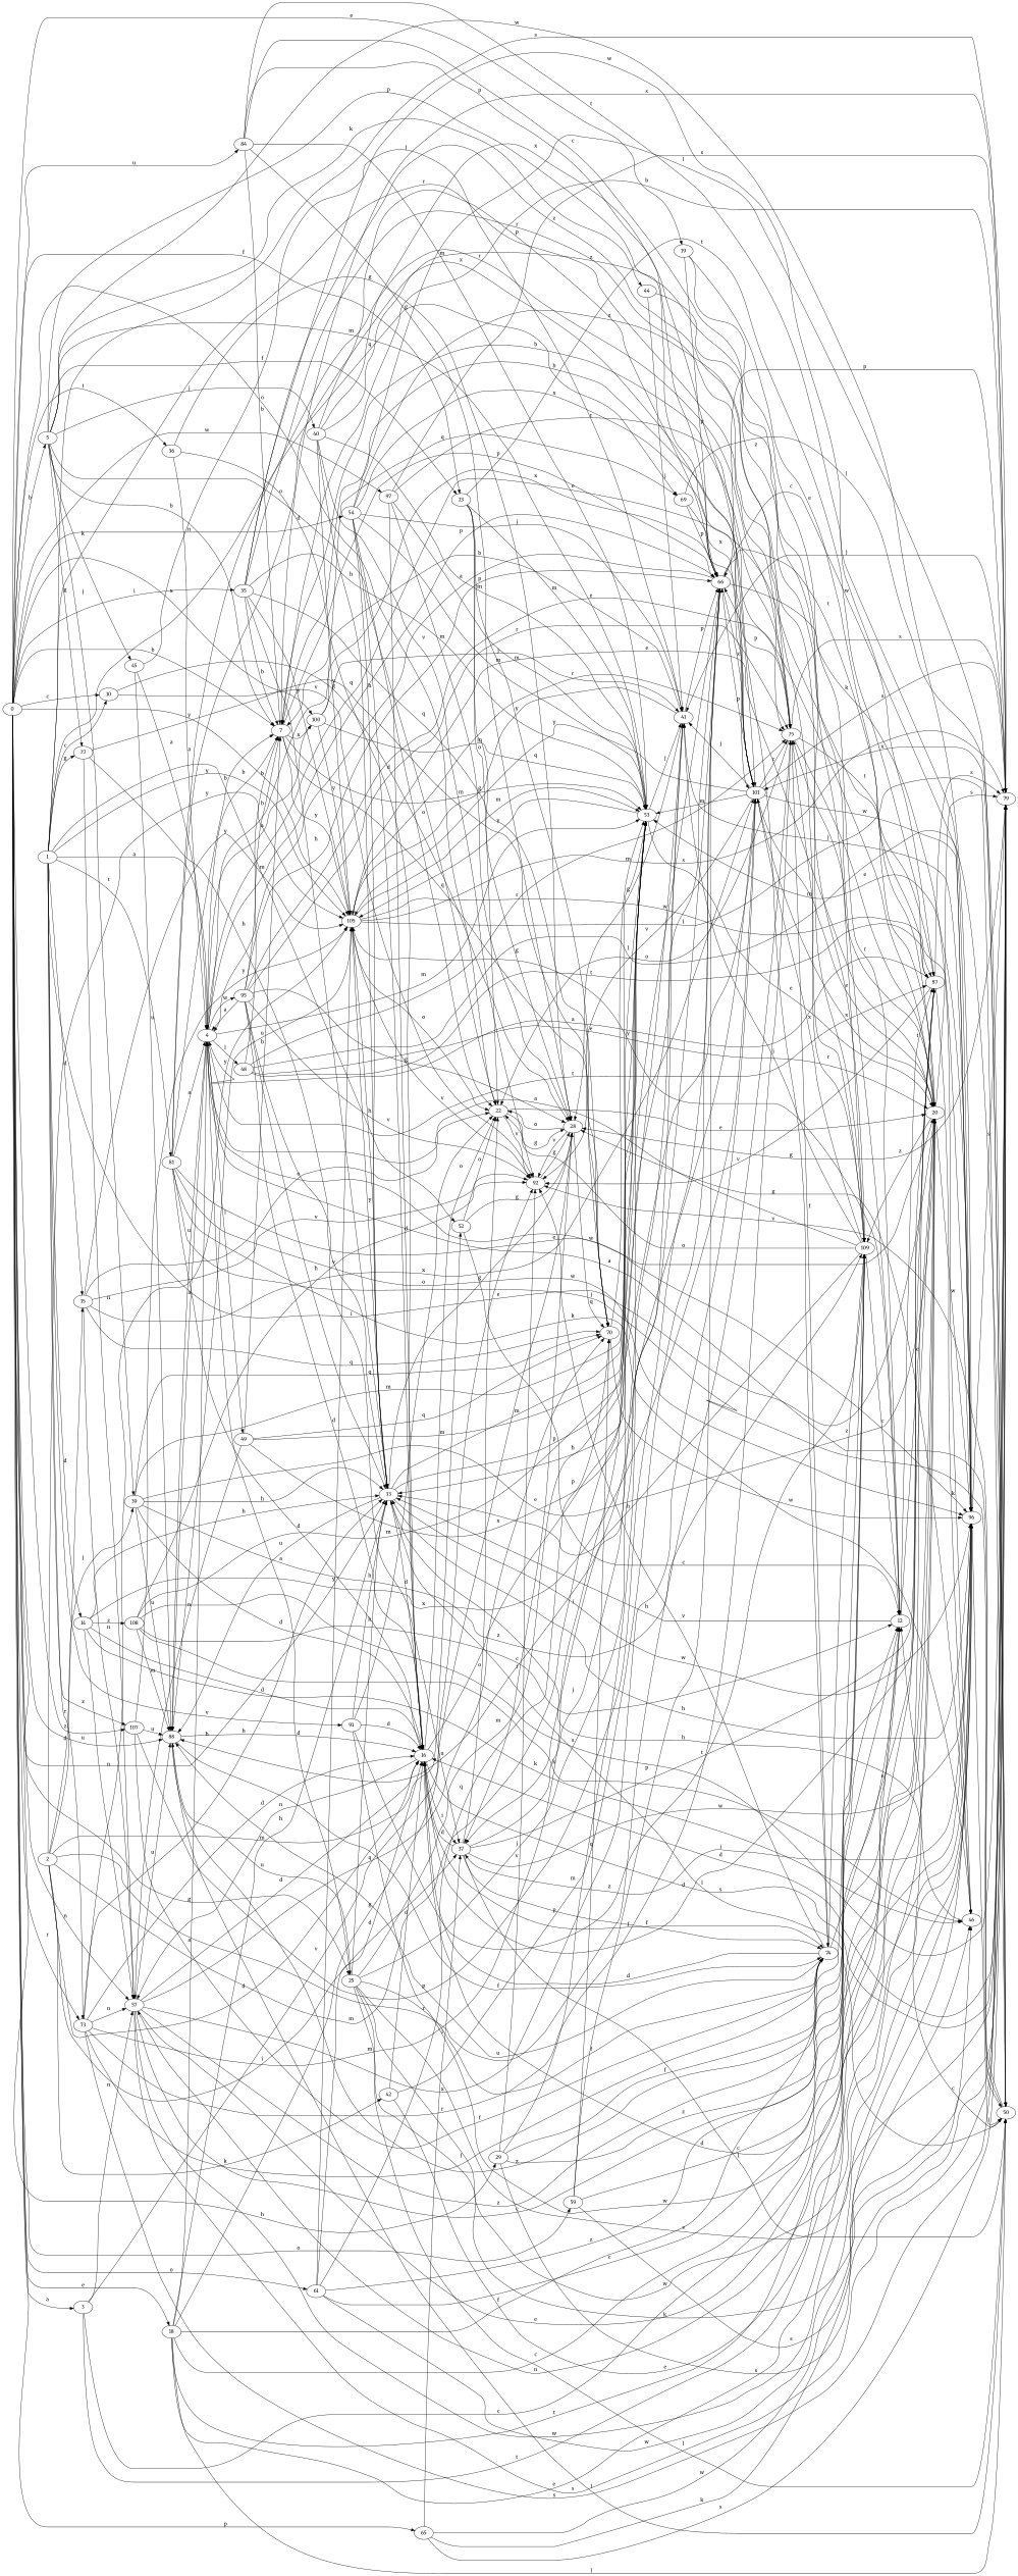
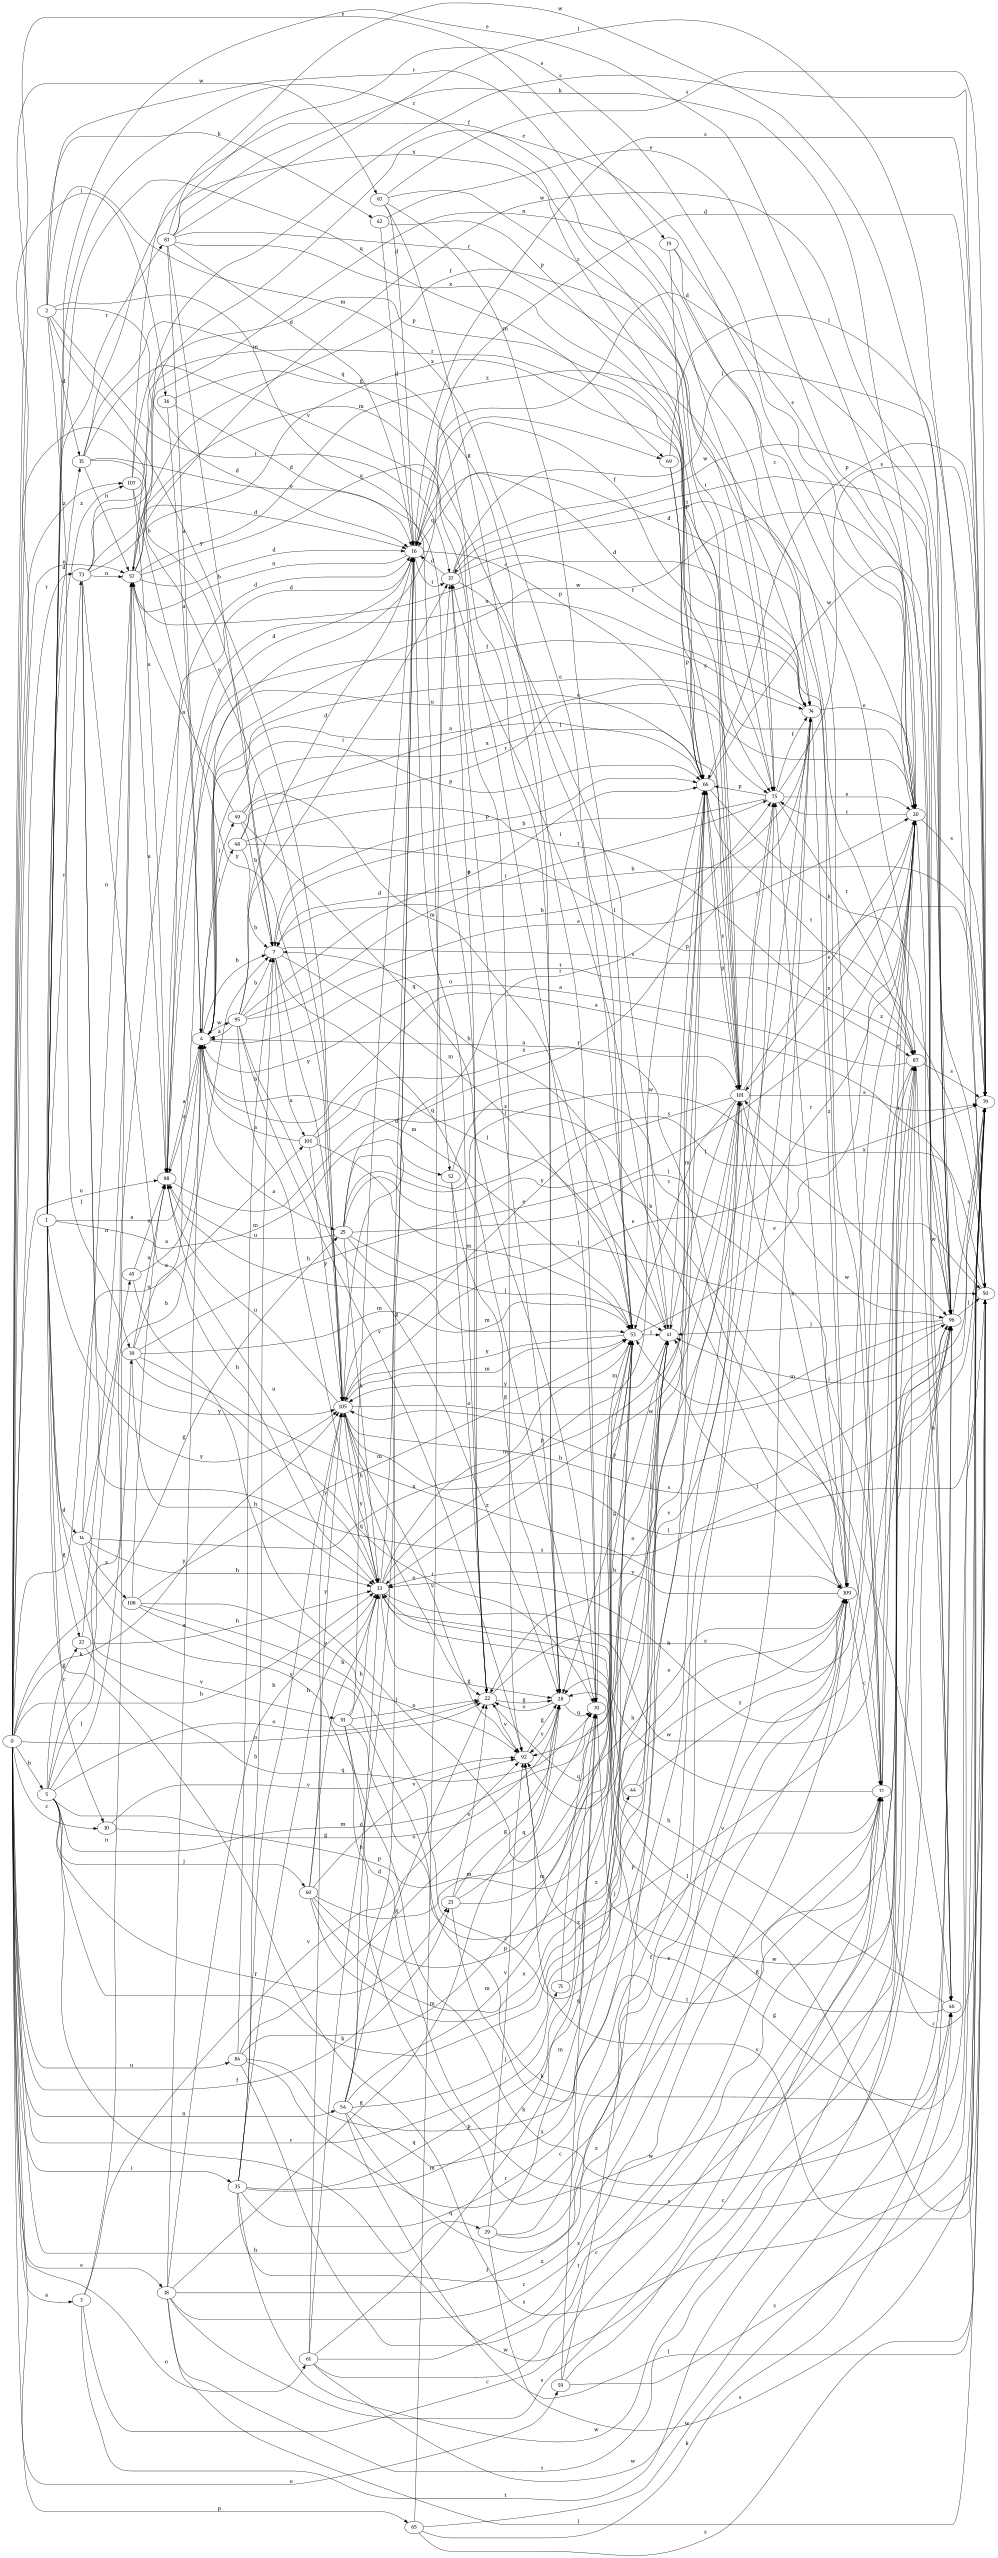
  strict digraph {
    fontname=Merriweather
    rankdir=LR
    node [fontname=Merriweather]
    edge [fontname=Merriweather]
    0
    3
    5
    7
    10
    18
    19
    23
    25
    29
    33
    35
    36
    54
    57
    59
    61
    n18 [label=22]
    65
+   71
    73
    84
    88
    n24 [label=97]
    100
    105
    107
    12
    n29 [label=87]
    92
    27
    39
    53
    66
    96
    40
    44
    45
    79
    70
    28
    4
    20
    n44 [label=74]
    50
    46
    41
    109
    16
    75
    101
    37
    1
    14
    15
    52
    69
    81
    91
    48
    49
    95
    108
    2
    42
    0 -> 3 [label=a]
    0 -> 5 [label=b]
    0 -> 7 [label=b]
    0 -> 10 [label=c]
    0 -> 18 [label=e]
    0 -> 19 [label=e]
    0 -> 23 [label=f]
    0 -> 25 [label=g]
    0 -> 29 [label=h]
    0 -> 33 [label=h]
    0 -> 35 [label=i]
    0 -> 36 [label=i]
    0 -> 54 [label=n]
    0 -> 57 [label=n]
    0 -> 59 [label=o]
    0 -> 61 [label=o]
    0 -> n18 [label=o]
    0 -> 65 [label=p]
+   0 -> 71 [label=r]
    0 -> 73 [label=r]
    0 -> 84 [label=u]
    0 -> 88 [label=u]
    0 -> n24 [label=w]
    0 -> 100 [label=x]
    0 -> 105 [label=y]
    0 -> 107 [label=z]
    3 -> 57 [label=n]
    3 -> 12 [label=c]
    3 -> n29 [label=t]
    3 -> 92 [label=v]
    5 -> 7 [label=b]
    5 -> 23 [label=f]
    5 -> n18 [label=o]
    5 -> 27 [label=g]
    5 -> 39 [label=j]
    5 -> 53 [label=m]
    5 -> 66 [label=p]
    5 -> 96 [label=w]
    5 -> 40 [label=j]
    5 -> 44 [label=k]
    5 -> 45 [label=k]
    7 -> 100 [label=x]
    7 -> 105 [label=y]
    7 -> 53 [label=m]
    7 -> 66 [label=p]
    7 -> 79 [label=s]
    7 -> 70 [label=q]
    10 -> 92 [label=v]
    10 -> 28 [label=g]
    18 -> 33 [label=h]
    18 -> 12 [label=c]
    18 -> n29 [label=t]
    18 -> 28 [label=g]
    18 -> 4 [label=a]
    18 -> 20 [label=e]
    18 -> n44 [label=f]
    18 -> 50 [label=l]
    19 -> 12 [label=c]
    19 -> 66 [label=p]
    19 -> 20 [label=e]
    23 -> n18 [label=o]
    23 -> n29 [label=t]
    23 -> 53 [label=m]
    23 -> 70 [label=q]
    23 -> 28 [label=g]
    25 -> 33 [label=h]
    25 -> 88 [label=u]
    25 -> 53 [label=m]
    25 -> 96 [label=w]
    25 -> 79 [label=s]
    25 -> n44 [label=f]
    25 -> 50 [label=l]
    25 -> 46 [label=k]
    25 -> 41 [label=j]
    29 -> 92 [label=v]
    29 -> 53 [label=m]
    29 -> 79 [label=s]
    29 -> n44 [label=f]
    29 -> 109 [label=z]
    33 -> 88 [label=u]
    33 -> 105 [label=y]
    33 -> 53 [label=m]
    33 -> 66 [label=p]
    33 -> 96 [label=w]
    33 -> 28 [label=g]
    33 -> 50 [label=l]
    33 -> 16 [label=d]
    35 -> 7 [label=b]
    35 -> 33 [label=h]
    35 -> 105 [label=y]
    35 -> 53 [label=m]
    35 -> 96 [label=w]
    35 -> 70 [label=q]
    35 -> 109 [label=z]
    35 -> 75 [label=r]
    36 -> 28 [label=g]
    36 -> 4 [label=a]
    36 -> 16 [label=d]
    54 -> 33 [label=h]
    54 -> n18 [label=o]
    54 -> 53 [label=m]
    54 -> 50 [label=l]
    54 -> 41 [label=j]
    54 -> 109 [label=z]
    54 -> 16 [label=d]
    54 -> 101 [label=x]
    57 -> 88 [label=u]
    57 -> 12 [label=c]
    57 -> 96 [label=w]
    57 -> 79 [label=s]
    57 -> 70 [label=q]
    57 -> 20 [label=e]
    57 -> 109 [label=z]
    57 -> 16 [label=d]
    57 -> 101 [label=x]
    59 -> 12 [label=c]
    59 -> 66 [label=p]
    59 -> 79 [label=s]
    59 -> 70 [label=q]
    61 -> 105 [label=y]
    61 -> 12 [label=c]
    61 -> 96 [label=w]
    61 -> 70 [label=q]
    61 -> 109 [label=z]
    61 -> 16 [label=d]
    n18 -> 92 [label=v]
    n18 -> 28 [label=g]
    n18 -> 20 [label=e]
    65 -> 96 [label=w]
    65 -> 79 [label=s]
    65 -> 46 [label=k]
    65 -> 37 [label=i]
+   71 -> 70 [label=q]
+   71 -> 41 [label=j]
    73 -> 33 [label=h]
    73 -> 57 [label=n]
    73 -> 105 [label=y]
    73 -> 53 [label=m]
    73 -> 79 [label=s]
    73 -> n44 [label=f]
    73 -> 16 [label=d]
    73 -> 75 [label=r]
    84 -> 7 [label=b]
    84 -> 12 [label=c]
    84 -> n29 [label=t]
    84 -> 53 [label=m]
    84 -> 66 [label=p]
    84 -> 28 [label=g]
    88 -> 4 [label=a]
    88 -> n44 [label=f]
    88 -> 50 [label=l]
    88 -> 109 [label=z]
    88 -> 16 [label=d]
    n24 -> 53 [label=m]
    n24 -> 79 [label=s]
    n24 -> 28 [label=g]
    n24 -> 16 [label=d]
    n24 -> 75 [label=r]
    100 -> 105 [label=y]
    100 -> 53 [label=m]
    100 -> 4 [label=a]
    100 -> 41 [label=j]
    100 -> 101 [label=x]
    105 -> 33 [label=h]
    105 -> n18 [label=o]
    105 -> 88 [label=u]
    105 -> 92 [label=v]
    105 -> 53 [label=m]
    105 -> 96 [label=w]
    105 -> 79 [label=s]
    105 -> 20 [label=e]
    105 -> 50 [label=l]
    105 -> 75 [label=r]
    107 -> 88 [label=u]
    107 -> 105 [label=y]
    107 -> 66 [label=p]
    107 -> n44 [label=f]
    12 -> 33 [label=h]
    12 -> 105 [label=y]
    12 -> n29 [label=t]
    12 -> 20 [label=e]
    n29 -> 92 [label=v]
    n29 -> 79 [label=s]
    n29 -> 4 [label=a]
    n29 -> 46 [label=k]
    n29 -> 16 [label=d]
    92 -> 28 [label=g]
    27 -> 33 [label=h]
    27 -> 57 [label=n]
    27 -> 70 [label=q]
    39 -> 33 [label=h]
    39 -> 88 [label=u]
    39 -> 53 [label=m]
    39 -> 70 [label=q]
    39 -> 20 [label=e]
    39 -> 109 [label=z]
    39 -> 16 [label=d]
    53 -> 105 [label=y]
    53 -> 20 [label=e]
    53 -> 41 [label=j]
    66 -> 88 [label=u]
    66 -> n29 [label=t]
    66 -> 96 [label=w]
    66 -> 4 [label=a]
    66 -> 46 [label=k]
    66 -> 101 [label=x]
    96 -> 33 [label=h]
    96 -> 53 [label=m]
    96 -> 79 [label=s]
    96 -> 50 [label=l]
    96 -> 41 [label=j]
    96 -> 16 [label=d]
    96 -> 37 [label=i]
    40 -> 33 [label=h]
    40 -> 105 [label=y]
    40 -> 92 [label=v]
    40 -> 53 [label=m]
    40 -> 66 [label=p]
    40 -> 109 [label=z]
    40 -> 101 [label=x]
    44 -> 41 [label=j]
    44 -> 109 [label=z]
    45 -> 88 [label=u]
    45 -> 4 [label=a]
    45 -> 41 [label=j]
    79 -> 7 [label=b]
    79 -> 66 [label=p]
    79 -> 28 [label=g]
    79 -> 41 [label=j]
    79 -> 16 [label=d]
    70 -> 53 [label=m]
    70 -> 96 [label=w]
    28 -> n18 [label=o]
    28 -> 92 [label=v]
    28 -> 70 [label=q]
    28 -> 37 [label=i]
    4 -> 7 [label=b]
    4 -> 25 [label=a]
    4 -> 88 [label=u]
    4 -> n29 [label=t]
    4 -> 53 [label=m]
    4 -> 66 [label=p]
    4 -> 96 [label=w]
    4 -> 20 [label=e]
    4 -> 69 [label=q]
    4 -> 48 [label=l]
    4 -> 49 [label=l]
    4 -> 95 [label=w]
    20 -> 57 [label=n]
    20 -> 96 [label=w]
    20 -> 79 [label=s]
    20 -> 109 [label=z]
    20 -> 75 [label=r]
    20 -> 101 [label=x]
    n44 -> 7 [label=b]
    n44 -> 88 [label=u]
    n44 -> 92 [label=v]
    n44 -> 20 [label=e]
    n44 -> 109 [label=z]
    n44 -> 16 [label=d]
    50 -> 12 [label=c]
    50 -> 92 [label=v]
    50 -> 4 [label=a]
    50 -> 101 [label=x]
    46 -> 33 [label=h]
    46 -> 28 [label=g]
    41 -> 7 [label=b]
    41 -> 105 [label=y]
    41 -> 66 [label=p]
    41 -> 28 [label=g]
    41 -> 37 [label=i]
    109 -> 33 [label=h]
    109 -> n18 [label=o]
    109 -> 12 [label=c]
    109 -> 4 [label=a]
    109 -> 41 [label=j]
    109 -> 75 [label=r]
    109 -> 101 [label=x]
    16 -> 57 [label=n]
    16 -> n18 [label=o]
    16 -> 66 [label=p]
    16 -> 79 [label=s]
    16 -> n44 [label=f]
    16 -> 37 [label=i]
    75 -> 7 [label=b]
    75 -> n18 [label=o]
    75 -> n29 [label=t]
    75 -> 66 [label=p]
    75 -> 79 [label=s]
    75 -> 20 [label=e]
    75 -> n44 [label=f]
    101 -> 33 [label=h]
    101 -> 105 [label=y]
    101 -> 92 [label=v]
    101 -> 53 [label=m]
    101 -> 66 [label=p]
    101 -> 96 [label=w]
    101 -> 79 [label=s]
    101 -> 20 [label=e]
    101 -> 41 [label=j]
    101 -> 75 [label=r]
    37 -> n18 [label=o]
    37 -> n29 [label=t]
    37 -> 96 [label=w]
    37 -> n44 [label=f]
    37 -> 50 [label=l]
    37 -> 41 [label=j]
    37 -> 16 [label=d]
    1 -> 10 [label=c]
    1 -> 73 [label=r]
    1 -> 105 [label=y]
    1 -> 107 [label=z]
    1 -> 27 [label=g]
    1 -> 79 [label=s]
    1 -> 4 [label=a]
    1 -> 20 [label=e]
    1 -> 75 [label=r]
    1 -> 14 [label=d]
    1 -> 15 [label=d]
    1 -> 52 [label=m]
    1 -> 69 [label=q]
    1 -> 81 [label=t]
    1 -> 91 [label=v]
    14 -> 33 [label=h]
    14 -> 57 [label=n]
    14 -> 46 [label=k]
    14 -> 16 [label=d]
    14 -> 101 [label=x]
    14 -> 108 [label=z]
    15 -> 57 [label=n]
    15 -> n18 [label=o]
    15 -> 105 [label=y]
    15 -> 92 [label=v]
    15 -> 70 [label=q]
    15 -> 101 [label=x]
    52 -> n18 [label=o]
    52 -> 12 [label=c]
    52 -> 28 [label=g]
    69 -> 66 [label=p]
    69 -> 50 [label=l]
    69 -> 101 [label=x]
    81 -> 7 [label=b]
    81 -> 96 [label=w]
    81 -> 4 [label=a]
    81 -> 20 [label=e]
    81 -> 50 [label=l]
    81 -> 46 [label=k]
    81 -> 16 [label=d]
    81 -> 75 [label=r]
    81 -> 101 [label=x]
    91 -> 33 [label=h]
    91 -> n18 [label=o]
    91 -> 96 [label=w]
    91 -> 109 [label=z]
    91 -> 16 [label=d]
    48 -> 7 [label=b]
    48 -> n29 [label=t]
    48 -> 20 [label=e]
    48 -> 50 [label=l]
    48 -> 75 [label=r]
    49 -> 7 [label=b]
    49 -> 57 [label=n]
    49 -> 53 [label=m]
    49 -> 70 [label=q]
    49 -> 101 [label=x]
    95 -> 7 [label=b]
    95 -> 33 [label=h]
    95 -> 92 [label=v]
    95 -> 66 [label=p]
    95 -> 28 [label=g]
    95 -> 4 [label=a]
    95 -> 20 [label=e]
    95 -> 16 [label=d]
    95 -> 75 [label=r]
    95 -> 37 [label=i]
-   108 -> 88 [label=m]
+   108 -> 88 [label=u]
    108 -> 12 [label=c]
    108 -> 92 [label=v]
    108 -> 53 [label=m]
-   108 -> 79 [label=s]
+   91 -> 79 [label=s]
    108 -> 46 [label=k]
    2 -> 105 [label=y]
    2 -> 39 [label=j]
    2 -> 53 [label=m]
    2 -> 16 [label=d]
    2 -> 75 [label=r]
    2 -> 37 [label=i]
    2 -> 15 [label=d]
    2 -> 52 [label=m]
    2 -> 42 [label=k]
    42 -> 66 [label=p]
    42 -> 20 [label=e]
    42 -> 16 [label=d]
  }
